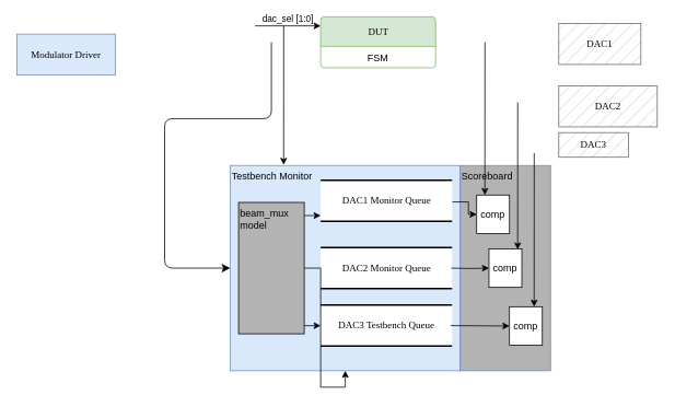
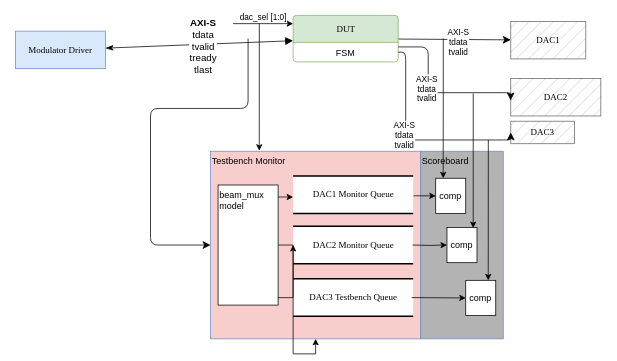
  <mxCell id="0" />
  <mxCell id="1" parent="0" />
- <mxCell id="2" value="Testbench Monitor" style="whiteSpace=wrap;html=1;align=left;verticalAlign=top;fillColor=#dae8fc;strokeColor=#6c8ebf;" vertex="1" parent="1"><mxGeometry x="280" y="201" width="280" height="250" as="geometry" /></mxCell>
- <mxCell id="3" value="DAC1 Monitor Queue" style="html=1;rounded=0;shadow=0;comic=0;labelBackgroundColor=none;strokeWidth=2;fontFamily=Verdana;fontSize=12;align=center;shape=mxgraph.ios7ui.horLines;" parent="1" vertex="1"><mxGeometry x="390" y="219" width="160" height="50" as="geometry" /></mxCell>
+ <mxCell id="2" value="Testbench Monitor" style="whiteSpace=wrap;html=1;align=left;verticalAlign=top;fillColor=#f8cecc;strokeColor=#6c8ebf;" vertex="1" parent="1"><mxGeometry x="280" y="201" width="280" height="250" as="geometry" /></mxCell>
+ <mxCell id="3" value="DAC1 Monitor Queue" style="html=1;rounded=0;shadow=0;comic=0;labelBackgroundColor=none;strokeWidth=2;fontFamily=Verdana;fontSize=12;align=center;shape=mxgraph.ios7ui.horLines;" parent="1" vertex="1"><mxGeometry x="390" y="234" width="160" height="50" as="geometry" /></mxCell>
  <mxCell id="4" value="DAC1" style="whiteSpace=wrap;html=1;rounded=0;shadow=0;comic=0;labelBackgroundColor=none;strokeWidth=1;fontFamily=Verdana;fontSize=12;align=center;fillColor=#B3B3B3;fillStyle=hatch;opacity=60;" parent="1" vertex="1"><mxGeometry x="680" y="28" width="100" height="50" as="geometry" /></mxCell>
+ <mxCell id="5" style="html=1;labelBackgroundColor=none;startFill=1;startSize=8;endFill=1;endSize=8;fontFamily=Verdana;fontSize=12;strokeColor=default;startArrow=classicThin;endArrow=block;" parent="1" source="7" target="10" edge="1"><mxGeometry relative="1" as="geometry" /></mxCell>
+ <mxCell id="6" value="&lt;font style=&quot;font-size: 13px;&quot;&gt;&lt;b&gt;AXI-S&lt;/b&gt;&lt;/font&gt;&lt;div style=&quot;font-size: 13px;&quot;&gt;&lt;font style=&quot;font-size: 13px;&quot;&gt;tdata&lt;/font&gt;&lt;/div&gt;&lt;div style=&quot;font-size: 13px;&quot;&gt;&lt;font style=&quot;font-size: 13px;&quot;&gt;tvalid&lt;/font&gt;&lt;/div&gt;&lt;div style=&quot;font-size: 13px;&quot;&gt;&lt;font style=&quot;font-size: 13px;&quot;&gt;tready&lt;/font&gt;&lt;/div&gt;&lt;div style=&quot;font-size: 13px;&quot;&gt;&lt;font style=&quot;font-size: 13px;&quot;&gt;tlast&lt;/font&gt;&lt;/div&gt;" style="edgeLabel;html=1;align=center;verticalAlign=middle;resizable=0;points=[];" vertex="1" connectable="0" parent="5"><mxGeometry x="-0.408" y="2" relative="1" as="geometry"><mxPoint x="56" y="2" as="offset" /></mxGeometry></mxCell>
  <mxCell id="7" value="Modulator Driver" style="whiteSpace=wrap;html=1;rounded=0;shadow=0;comic=0;labelBackgroundColor=none;strokeWidth=1;fontFamily=Verdana;fontSize=12;align=center;fillColor=#dae8fc;strokeColor=#6c8ebf;" parent="1" vertex="1"><mxGeometry x="20" y="41" width="120" height="50" as="geometry" /></mxCell>
+ <mxCell id="8" style="edgeStyle=none;html=1;labelBackgroundColor=none;startFill=0;startSize=8;endFill=1;endSize=8;fontFamily=Verdana;fontSize=12;" parent="1" source="10" target="4" edge="1"><mxGeometry relative="1" as="geometry" /></mxCell>
+ <mxCell id="9" value="AXI-S&lt;div&gt;tdata&lt;/div&gt;&lt;div&gt;tvalid&lt;/div&gt;" style="edgeLabel;html=1;align=center;verticalAlign=middle;resizable=0;points=[];" vertex="1" connectable="0" parent="8"><mxGeometry x="-0.133" y="-3" relative="1" as="geometry"><mxPoint x="15" y="1" as="offset" /></mxGeometry></mxCell>
  <mxCell id="10" value="DUT" style="swimlane;html=1;fontStyle=0;childLayout=stackLayout;horizontal=1;startSize=36;fillColor=#d5e8d4;horizontalStack=0;resizeParent=1;resizeLast=0;collapsible=1;marginBottom=0;swimlaneFillColor=default;align=center;rounded=1;shadow=0;comic=0;labelBackgroundColor=none;strokeWidth=1;fontFamily=Verdana;fontSize=12;arcSize=4;strokeColor=#82b366;" parent="1" vertex="1"><mxGeometry x="390" y="20" width="140" height="62" as="geometry"><mxRectangle x="430" y="49" width="70" height="36" as="alternateBounds" /></mxGeometry></mxCell>
  <mxCell id="11" value="FSM" style="text;html=1;strokeColor=none;fillColor=none;spacingLeft=4;spacingRight=4;whiteSpace=wrap;overflow=hidden;rotatable=0;points=[[0,0.5],[1,0.5]];portConstraint=eastwest;align=center;" parent="10" vertex="1"><mxGeometry y="36" width="140" height="26" as="geometry" /></mxCell>
+ <mxCell id="12" style="edgeStyle=orthogonalEdgeStyle;html=1;labelBackgroundColor=none;startFill=0;startSize=8;endFill=1;endSize=8;fontFamily=Verdana;fontSize=12;exitX=1;exitY=0.231;exitDx=0;exitDy=0;exitPerimeter=0;entryX=-0.001;entryY=0.587;entryDx=0;entryDy=0;entryPerimeter=0;" edge="1" target="14" parent="1" source="11"><mxGeometry relative="1" as="geometry"><mxPoint x="530" y="118" as="sourcePoint" /><Array as="points"><mxPoint x="570" y="62" /><mxPoint x="570" y="123" /></Array></mxGeometry></mxCell>
+ <mxCell id="13" value="AXI-S&lt;div&gt;tdata&lt;/div&gt;&lt;div&gt;tvalid&lt;/div&gt;" style="edgeLabel;html=1;align=center;verticalAlign=middle;resizable=0;points=[];" vertex="1" connectable="0" parent="12"><mxGeometry x="-0.133" y="-3" relative="1" as="geometry"><mxPoint as="offset" /></mxGeometry></mxCell>
  <mxCell id="14" value="DAC2" style="whiteSpace=wrap;html=1;rounded=0;shadow=0;comic=0;labelBackgroundColor=none;strokeWidth=1;fontFamily=Verdana;fontSize=12;align=center;fillColor=#B3B3B3;fillStyle=hatch;opacity=60;" vertex="1" parent="1"><mxGeometry x="680" y="104" width="120" height="50" as="geometry" /></mxCell>
  <mxCell id="15" value="DAC3" style="whiteSpace=wrap;html=1;rounded=0;shadow=0;comic=0;labelBackgroundColor=none;strokeWidth=1;fontFamily=Verdana;fontSize=12;align=center;fillColor=#B3B3B3;fillStyle=hatch;opacity=60;" vertex="1" parent="1"><mxGeometry x="680" y="161" width="85" height="30" as="geometry" /></mxCell>
+ <mxCell id="16" style="edgeStyle=orthogonalEdgeStyle;html=1;labelBackgroundColor=none;startFill=0;startSize=8;endFill=1;endSize=8;fontFamily=Verdana;fontSize=12;exitX=1;exitY=0.5;exitDx=0;exitDy=0;entryX=0;entryY=0.5;entryDx=0;entryDy=0;" edge="1" target="15" parent="1" source="11"><mxGeometry relative="1" as="geometry"><mxPoint x="530" y="185" as="sourcePoint" /><Array as="points"><mxPoint x="540" y="69" /><mxPoint x="540" y="186" /></Array></mxGeometry></mxCell>
+ <mxCell id="17" value="AXI-S&lt;div&gt;tdata&lt;/div&gt;&lt;div&gt;tvalid&lt;/div&gt;" style="edgeLabel;html=1;align=center;verticalAlign=middle;resizable=0;points=[];" vertex="1" connectable="0" parent="16"><mxGeometry x="-0.133" y="-3" relative="1" as="geometry"><mxPoint as="offset" /></mxGeometry></mxCell>
  <mxCell id="18" value="DAC2 Monitor Queue" style="html=1;rounded=0;shadow=0;comic=0;labelBackgroundColor=none;strokeWidth=2;fontFamily=Verdana;fontSize=12;align=center;shape=mxgraph.ios7ui.horLines;" vertex="1" parent="1"><mxGeometry x="390" y="301" width="160" height="50" as="geometry" /></mxCell>
  <mxCell id="19" value="DAC3 Testbench Queue" style="html=1;rounded=0;shadow=0;comic=0;labelBackgroundColor=none;strokeWidth=2;fontFamily=Verdana;fontSize=12;align=center;shape=mxgraph.ios7ui.horLines;" vertex="1" parent="1"><mxGeometry x="390" y="371" width="160" height="50" as="geometry" /></mxCell>
  <mxCell id="20" style="edgeStyle=orthogonalEdgeStyle;html=1;labelBackgroundColor=none;startFill=0;startSize=8;endFill=1;endSize=8;fontFamily=Verdana;fontSize=12;entryX=0;entryY=0.5;entryDx=0;entryDy=0;" edge="1" parent="1" target="2"><mxGeometry relative="1" as="geometry"><mxPoint x="330" y="51" as="sourcePoint" /><mxPoint x="340" y="261" as="targetPoint" /><Array as="points"><mxPoint x="330" y="144" /><mxPoint x="200" y="144" /><mxPoint x="200" y="326" /></Array></mxGeometry></mxCell>
  <mxCell id="21" value="" style="edgeStyle=none;orthogonalLoop=1;jettySize=auto;html=1;rounded=0;" edge="1" parent="1"><mxGeometry width="80" relative="1" as="geometry"><mxPoint x="310" y="31" as="sourcePoint" /><mxPoint x="390" y="31" as="targetPoint" /><Array as="points" /></mxGeometry></mxCell>
  <mxCell id="22" value="dac_sel [1:0]" style="edgeLabel;html=1;align=center;verticalAlign=middle;resizable=0;points=[];" vertex="1" connectable="0" parent="21"><mxGeometry x="-0.479" y="-1" relative="1" as="geometry"><mxPoint x="18" y="-11" as="offset" /></mxGeometry></mxCell>
  <mxCell id="23" value="" style="edgeStyle=none;orthogonalLoop=1;jettySize=auto;html=1;rounded=0;entryX=0.31;entryY=-0.003;entryDx=0;entryDy=0;entryPerimeter=0;" edge="1" parent="1"><mxGeometry width="80" relative="1" as="geometry"><mxPoint x="345" y="31" as="sourcePoint" /><mxPoint x="344.9" y="200.25" as="targetPoint" /><Array as="points" /></mxGeometry></mxCell>
  <mxCell id="24" style="edgeStyle=orthogonalEdgeStyle;rounded=0;orthogonalLoop=1;jettySize=auto;html=1;exitX=1;exitY=0.5;exitDx=0;exitDy=0;" edge="1" parent="1" source="26" target="2"><mxGeometry relative="1" as="geometry" /></mxCell>
- <mxCell id="25" style="edgeStyle=orthogonalEdgeStyle;rounded=0;orthogonalLoop=1;jettySize=auto;html=1;exitX=0.983;exitY=0.938;exitDx=0;exitDy=0;exitPerimeter=0;" edge="1" parent="1" source="26" target="19"><mxGeometry relative="1" as="geometry" /></mxCell>
- <mxCell id="26" value="beam_mux model" style="whiteSpace=wrap;html=1;align=left;verticalAlign=top;fillColor=#b3b3b3;" vertex="1" parent="1"><mxGeometry x="290" y="246" width="80" height="160" as="geometry" /></mxCell>
+ <mxCell id="25" style="edgeStyle=orthogonalEdgeStyle;rounded=0;orthogonalLoop=1;jettySize=auto;html=1;exitX=0.983;exitY=0.938;exitDx=0;exitDy=0;exitPerimeter=0;" edge="1" parent="1" source="26" target="18"><mxGeometry relative="1" as="geometry" /></mxCell>
+ <mxCell id="26" value="beam_mux model" style="whiteSpace=wrap;html=1;align=left;verticalAlign=top;" vertex="1" parent="1"><mxGeometry x="290" y="246" width="80" height="160" as="geometry" /></mxCell>
  <mxCell id="27" style="edgeStyle=orthogonalEdgeStyle;rounded=0;orthogonalLoop=1;jettySize=auto;html=1;" edge="1" parent="1" target="3"><mxGeometry relative="1" as="geometry"><mxPoint x="370" y="262" as="sourcePoint" /><Array as="points"><mxPoint x="370" y="262" /></Array></mxGeometry></mxCell>
  <mxCell id="28" value="Scoreboard" style="whiteSpace=wrap;html=1;align=left;verticalAlign=top;fillColor=#b3b3b3;strokeColor=#6c8ebf;" vertex="1" parent="1"><mxGeometry x="560" y="201" width="110" height="250" as="geometry" /></mxCell>
  <mxCell id="29" style="edgeStyle=orthogonalEdgeStyle;rounded=0;orthogonalLoop=1;jettySize=auto;html=1;exitX=1;exitY=0.5;exitDx=0;exitDy=0;entryX=0;entryY=0.5;entryDx=0;entryDy=0;" edge="1" parent="1" target="33"><mxGeometry relative="1" as="geometry"><mxPoint x="549" y="326" as="sourcePoint" /><mxPoint x="569" y="326" as="targetPoint" /></mxGeometry></mxCell>
  <mxCell id="30" style="edgeStyle=orthogonalEdgeStyle;rounded=0;orthogonalLoop=1;jettySize=auto;html=1;exitX=0.983;exitY=0.938;exitDx=0;exitDy=0;exitPerimeter=0;entryX=0;entryY=0.5;entryDx=0;entryDy=0;" edge="1" parent="1" target="34"><mxGeometry relative="1" as="geometry"><mxPoint x="548" y="396" as="sourcePoint" /><mxPoint x="569" y="396" as="targetPoint" /></mxGeometry></mxCell>
  <mxCell id="31" style="edgeStyle=orthogonalEdgeStyle;rounded=0;orthogonalLoop=1;jettySize=auto;html=1;entryX=0;entryY=0.5;entryDx=0;entryDy=0;exitX=1.003;exitY=0.528;exitDx=0;exitDy=0;exitPerimeter=0;" edge="1" parent="1" source="3" target="32"><mxGeometry relative="1" as="geometry"><mxPoint x="549" y="262" as="sourcePoint" /><mxPoint x="569" y="262" as="targetPoint" /><Array as="points"><mxPoint x="570" y="260" /></Array></mxGeometry></mxCell>
  <mxCell id="32" value="comp" style="whiteSpace=wrap;html=1;" vertex="1" parent="1"><mxGeometry x="580" y="237" width="40" height="47" as="geometry" /></mxCell>
  <mxCell id="33" value="comp" style="whiteSpace=wrap;html=1;" vertex="1" parent="1"><mxGeometry x="595" y="302.5" width="40" height="47" as="geometry" /></mxCell>
  <mxCell id="34" value="comp" style="whiteSpace=wrap;html=1;" vertex="1" parent="1"><mxGeometry x="620" y="373" width="40" height="47" as="geometry" /></mxCell>
  <mxCell id="35" value="" style="edgeStyle=none;orthogonalLoop=1;jettySize=auto;html=1;rounded=0;entryX=0.25;entryY=0;entryDx=0;entryDy=0;" edge="1" parent="1" target="32"><mxGeometry width="80" relative="1" as="geometry"><mxPoint x="590.1" y="51" as="sourcePoint" /><mxPoint x="590" y="220.25" as="targetPoint" /><Array as="points" /></mxGeometry></mxCell>
  <mxCell id="36" value="" style="edgeStyle=none;orthogonalLoop=1;jettySize=auto;html=1;rounded=0;entryX=0.874;entryY=0.016;entryDx=0;entryDy=0;entryPerimeter=0;" edge="1" parent="1" target="33"><mxGeometry width="80" relative="1" as="geometry"><mxPoint x="630" y="124" as="sourcePoint" /><mxPoint x="630" y="295" as="targetPoint" /><Array as="points" /></mxGeometry></mxCell>
  <mxCell id="37" value="" style="edgeStyle=none;orthogonalLoop=1;jettySize=auto;html=1;rounded=0;entryX=0.75;entryY=0;entryDx=0;entryDy=0;" edge="1" parent="1" target="34"><mxGeometry width="80" relative="1" as="geometry"><mxPoint x="650.1" y="186" as="sourcePoint" /><mxPoint x="650" y="372" as="targetPoint" /><Array as="points" /></mxGeometry></mxCell>
